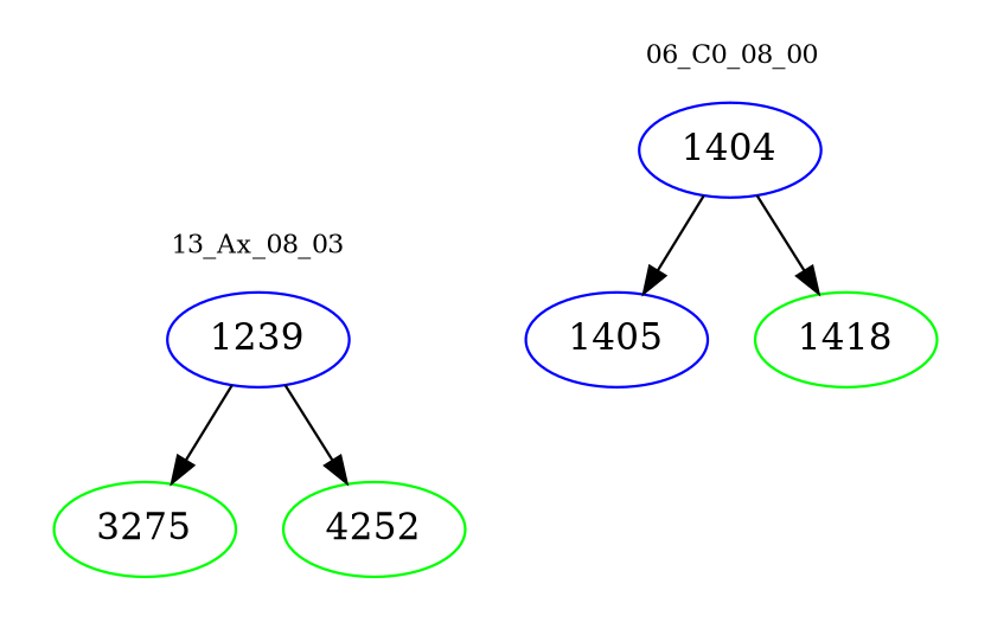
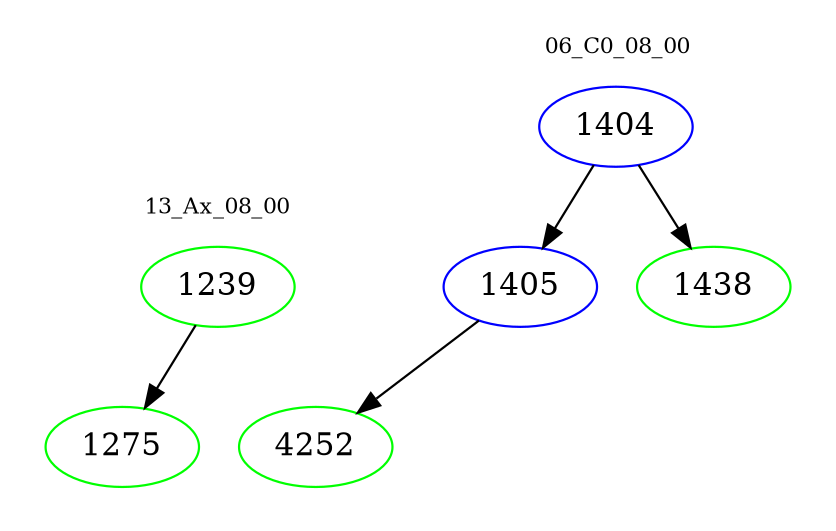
  digraph {
    node [color=blue]
    edge [color=black]
-   n1 [label=1239]
+   n1 [color=green label=1239]
    n2 [color=green label=4252]
-   n3 [color=green label=3275]
+   n3 [color=green label=1275]
    n4 [label=1404]
    n5 [label=1405]
-   n6 [color=green label=1418]
+   n6 [color=green label=1438]
    subgraph cluster_1 {
      color=white
      fontsize=10
-     label="13_Ax_08_03"
+     label="13_Ax_08_00"
      n1
      n2
      n3
    }
    subgraph cluster_2 {
      color=white
      fontsize=10
      label="06_C0_08_00"
      n4
      n5
      n6
    }
-   n1 -> n2
+   n5 -> n2
    n1 -> n3
    n4 -> n5
    n4 -> n6
  }
